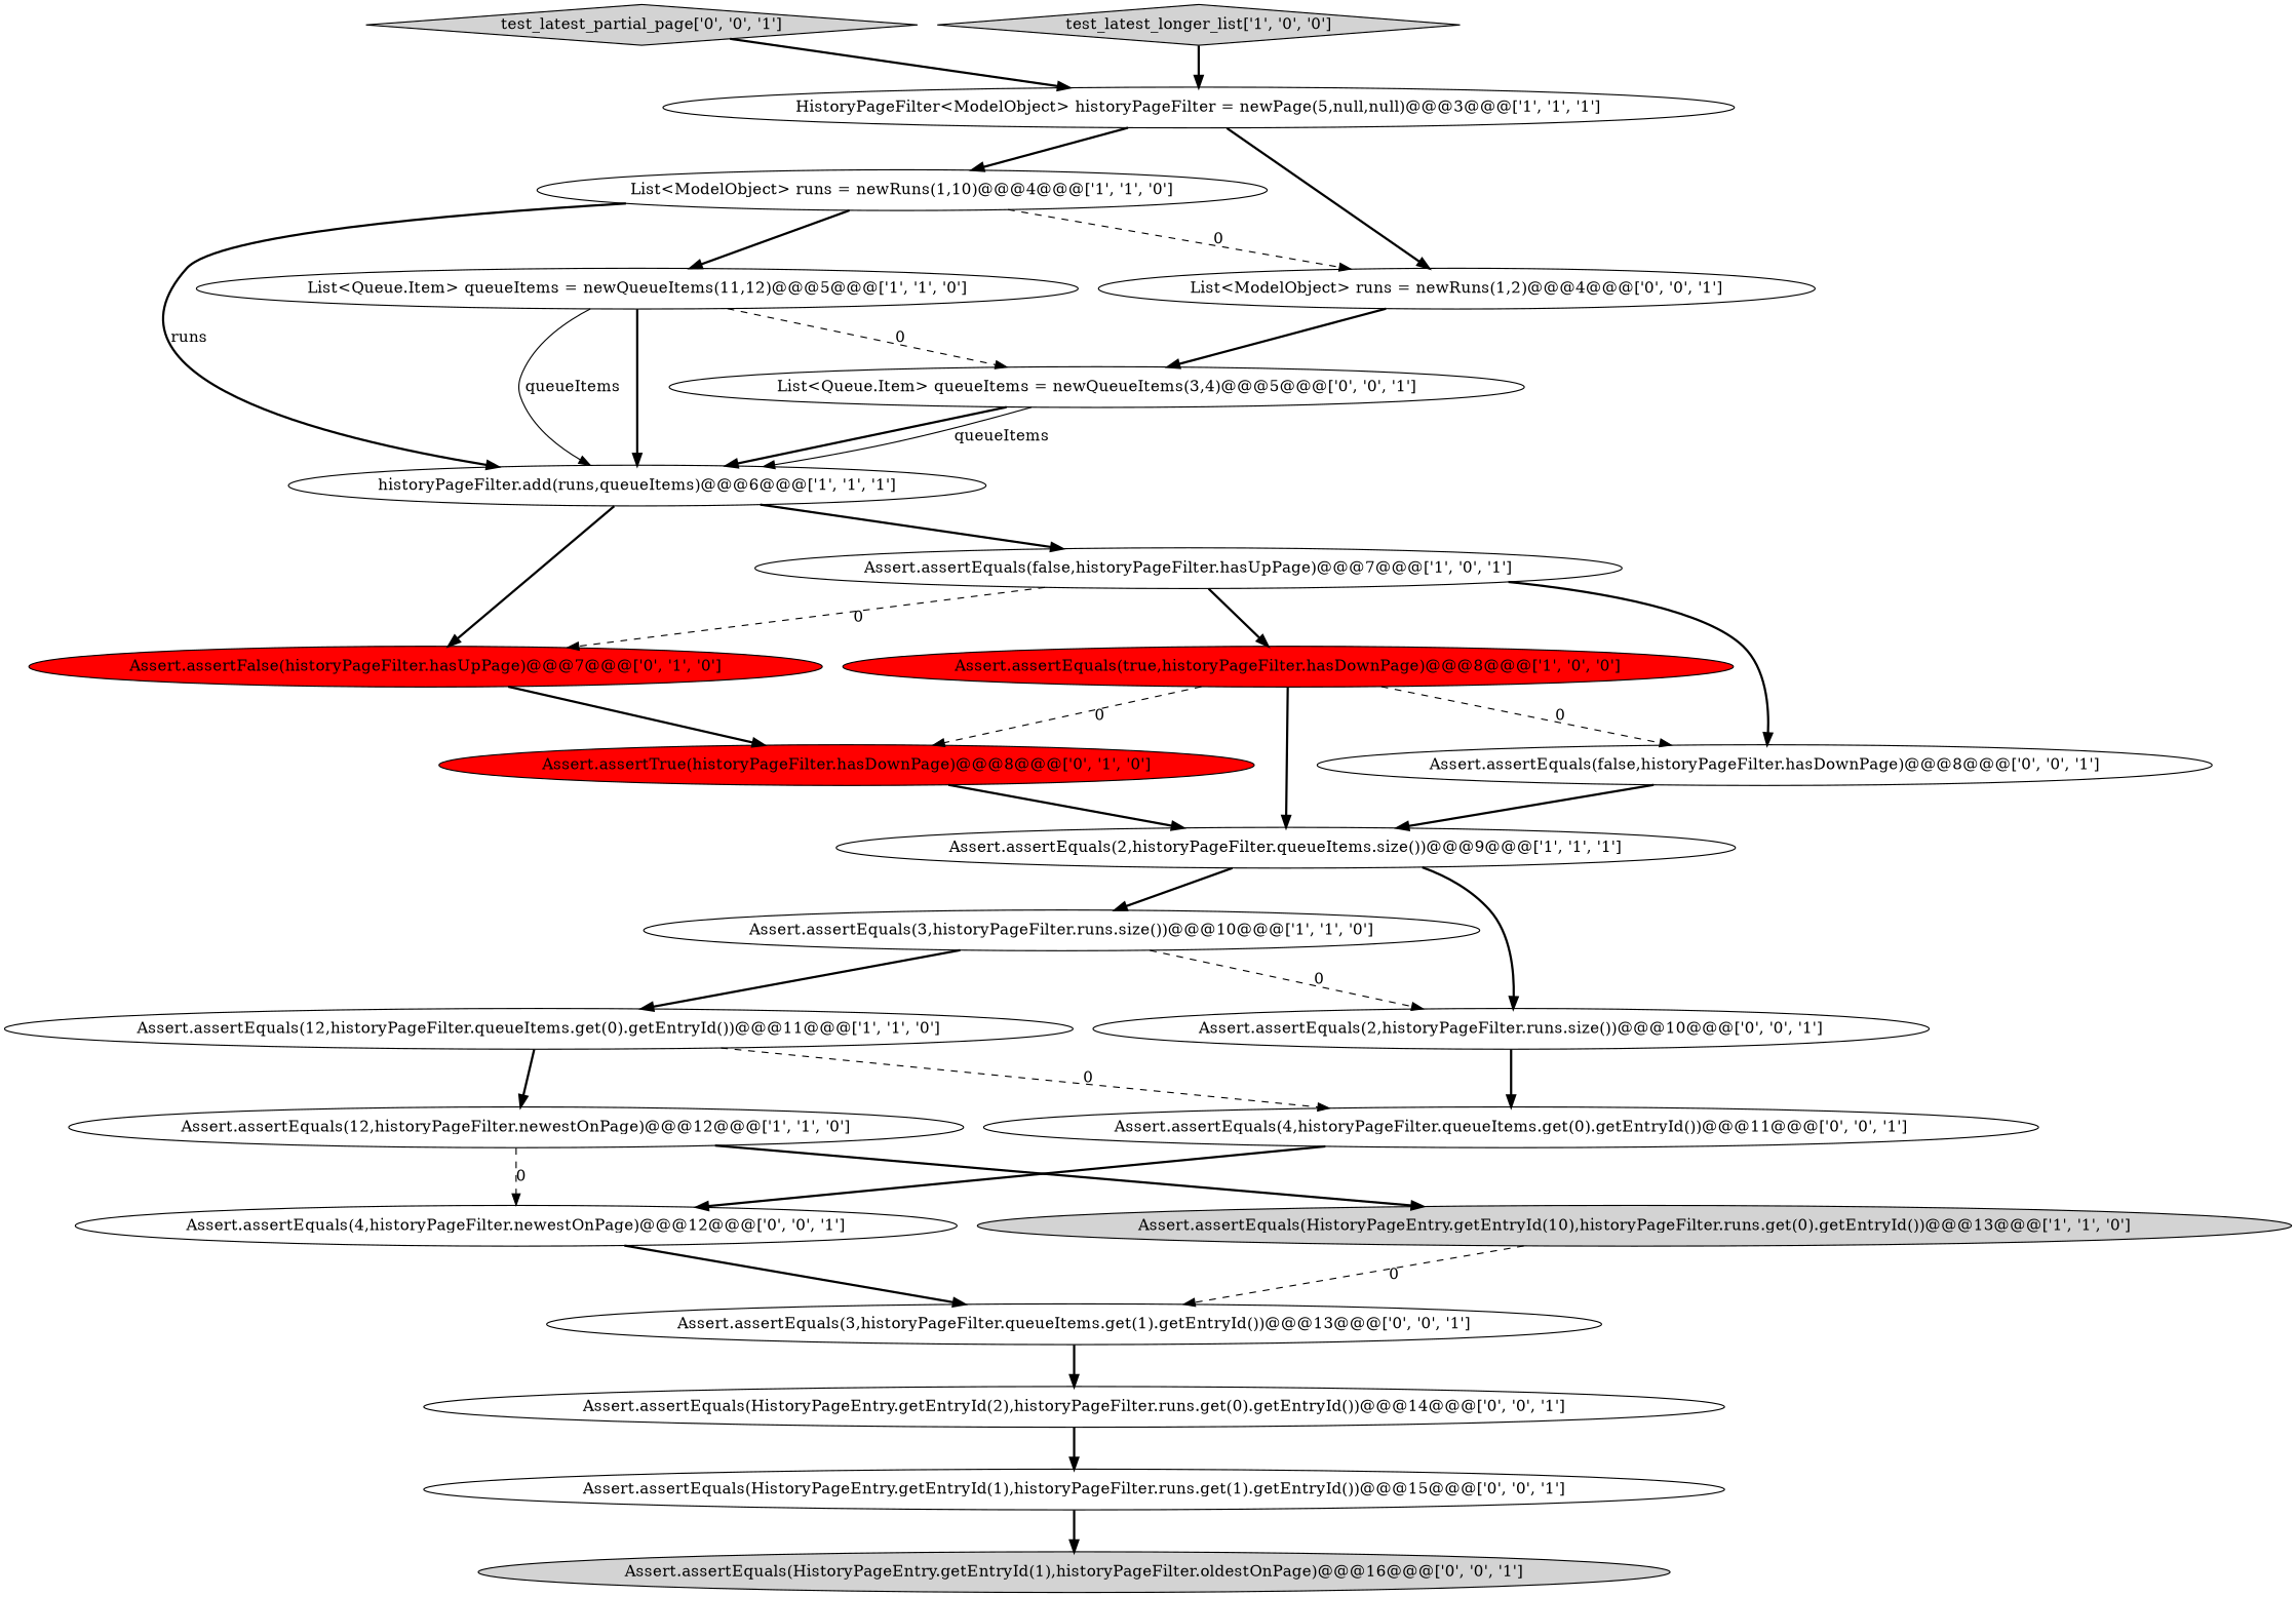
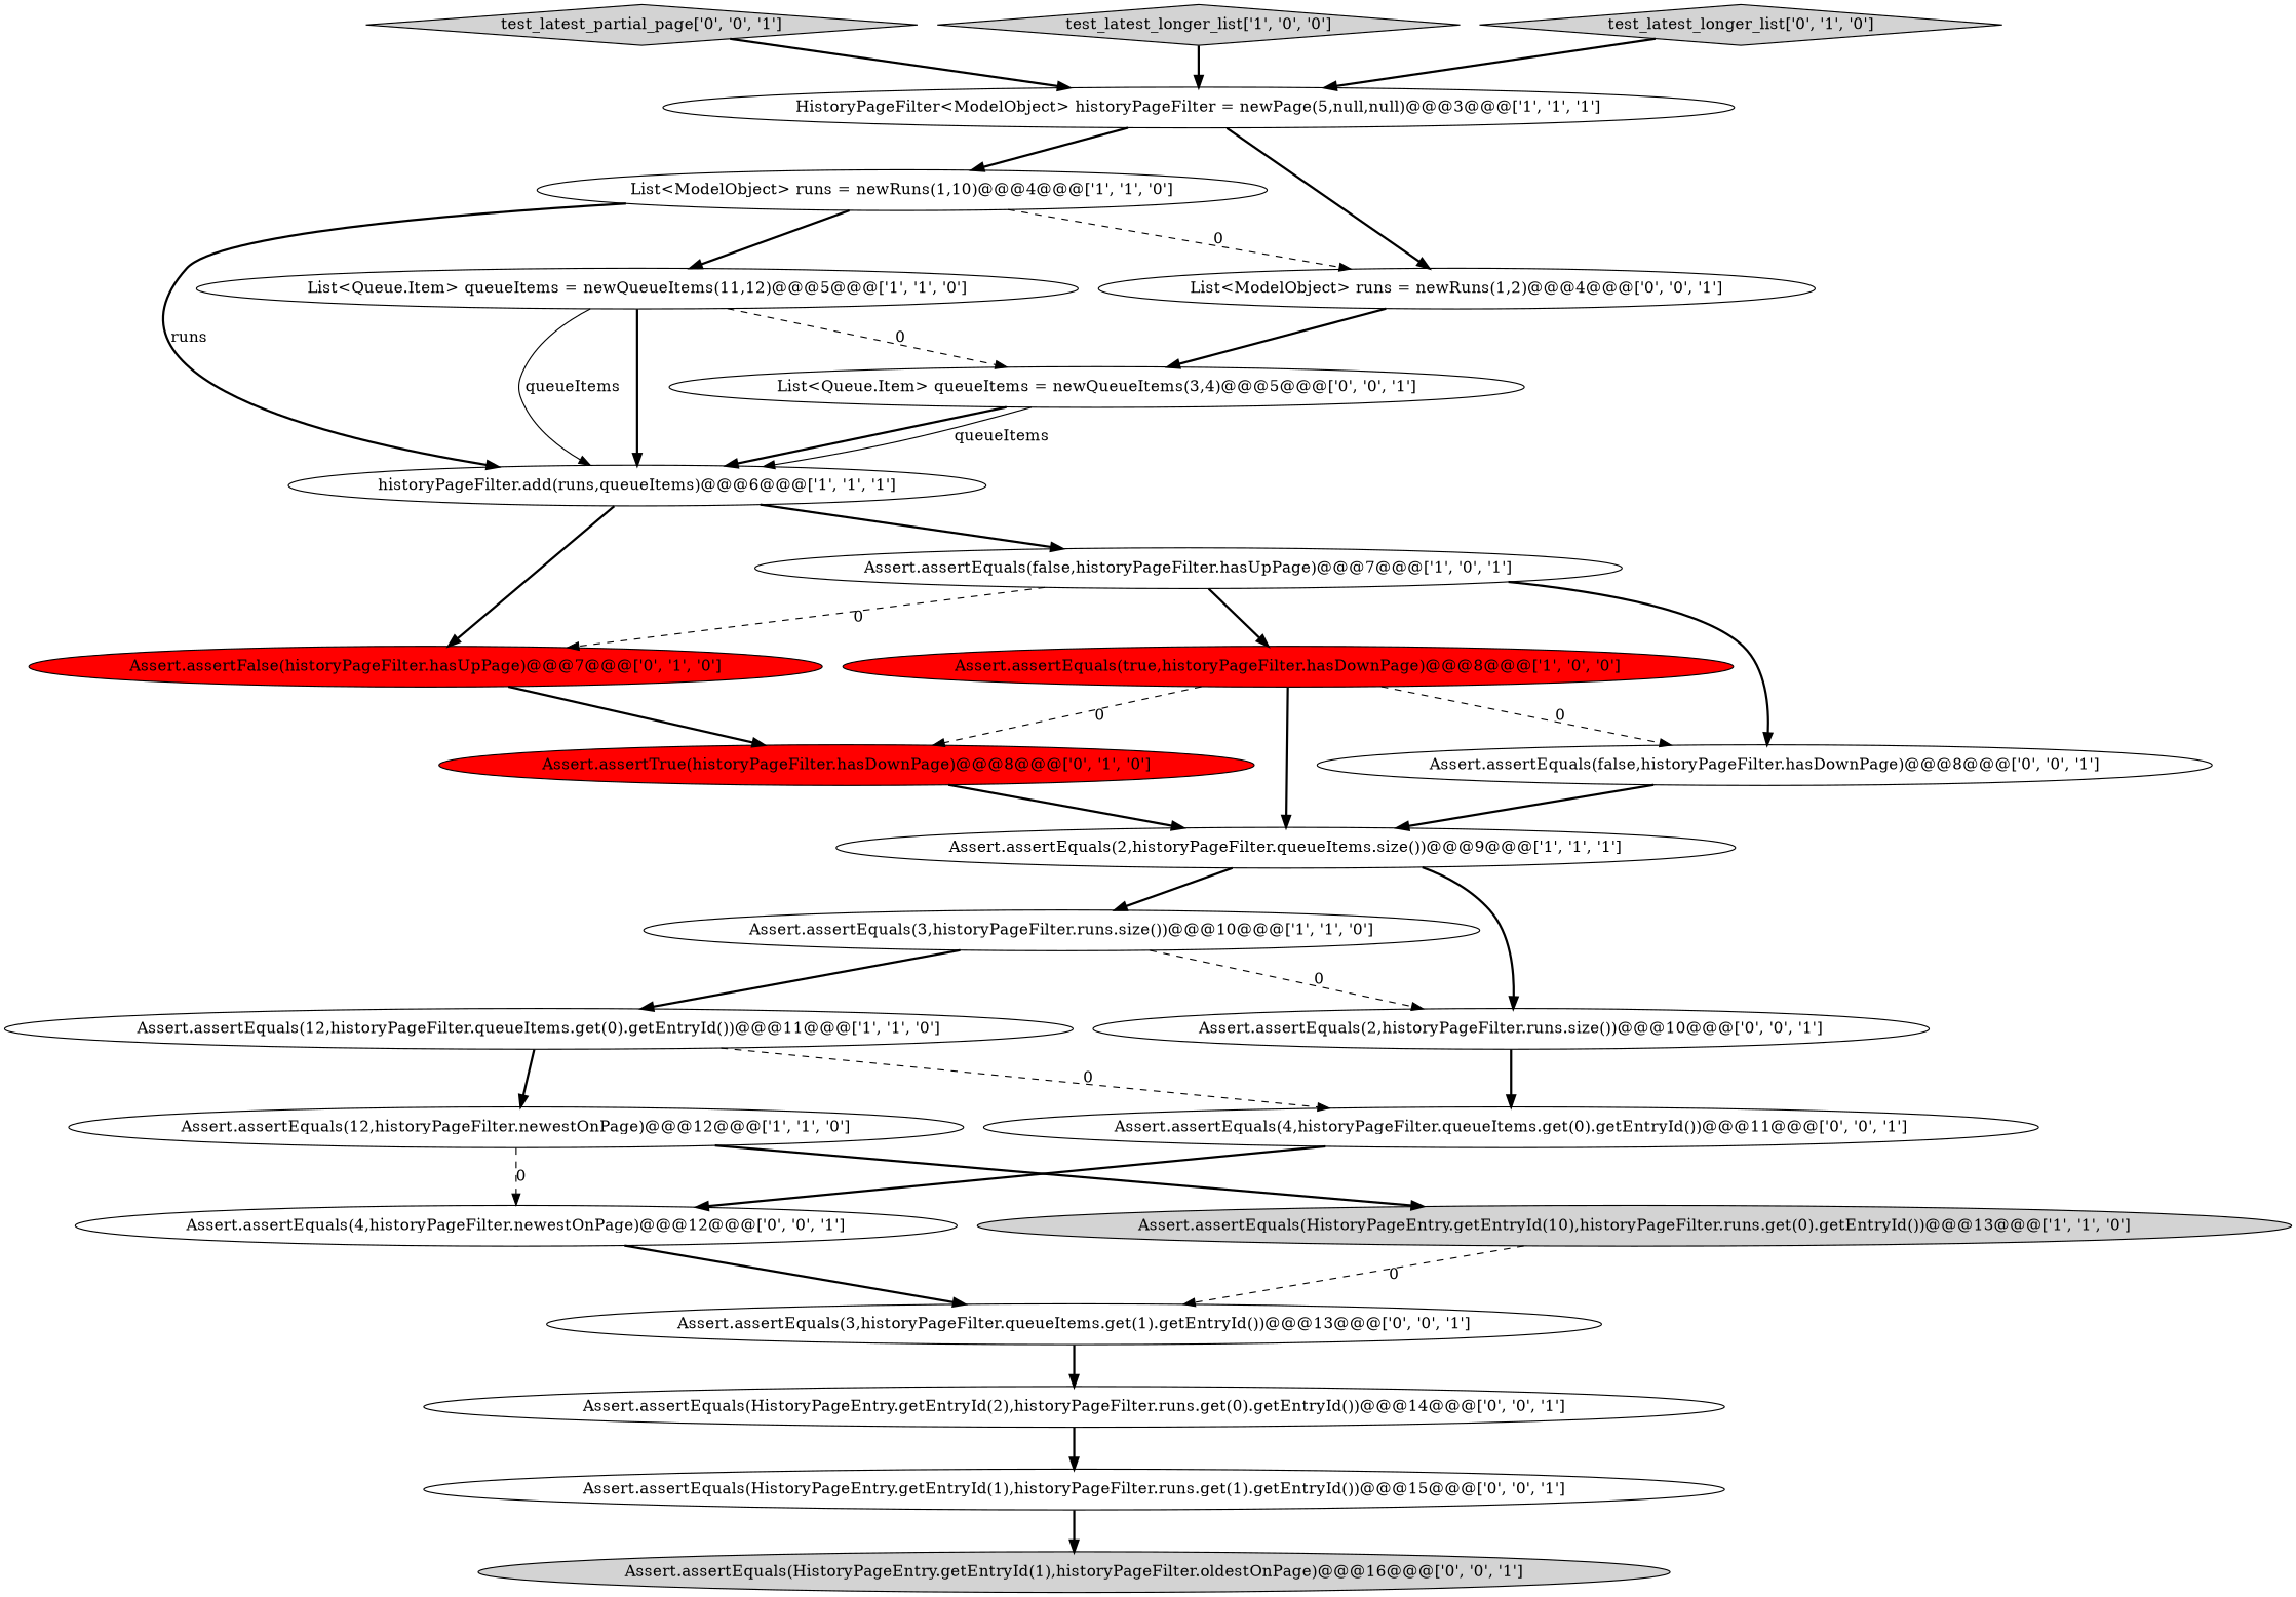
  digraph {
    node [fillcolor=white shape=ellipse style=filled]
    edge [style=bold]
    n1 [fillcolor=red label="Assert.assertFalse(historyPageFilter.hasUpPage)@@@7@@@['0', '1', '0']"]
    n2 [fillcolor=red label="Assert.assertTrue(historyPageFilter.hasDownPage)@@@8@@@['0', '1', '0']"]
    n3 [label="Assert.assertEquals(2,historyPageFilter.queueItems.size())@@@9@@@['1', '1', '1']"]
    n4 [label="Assert.assertEquals(HistoryPageEntry.getEntryId(2),historyPageFilter.runs.get(0).getEntryId())@@@14@@@['0', '0', '1']"]
    n5 [label="Assert.assertEquals(HistoryPageEntry.getEntryId(1),historyPageFilter.runs.get(1).getEntryId())@@@15@@@['0', '0', '1']"]
    n6 [fillcolor=lightgray label="Assert.assertEquals(HistoryPageEntry.getEntryId(1),historyPageFilter.oldestOnPage)@@@16@@@['0', '0', '1']"]
    n7 [label="historyPageFilter.add(runs,queueItems)@@@6@@@['1', '1', '1']"]
    n8 [label="Assert.assertEquals(false,historyPageFilter.hasUpPage)@@@7@@@['1', '0', '1']"]
    n9 [fillcolor=red label="Assert.assertEquals(true,historyPageFilter.hasDownPage)@@@8@@@['1', '0', '0']"]
    n10 [label="Assert.assertEquals(false,historyPageFilter.hasDownPage)@@@8@@@['0', '0', '1']"]
    n11 [label="List<ModelObject> runs = newRuns(1,10)@@@4@@@['1', '1', '0']"]
    n12 [label="List<Queue.Item> queueItems = newQueueItems(11,12)@@@5@@@['1', '1', '0']"]
    n13 [label="List<ModelObject> runs = newRuns(1,2)@@@4@@@['0', '0', '1']"]
    n14 [label="List<Queue.Item> queueItems = newQueueItems(3,4)@@@5@@@['0', '0', '1']"]
    n15 [label="Assert.assertEquals(3,historyPageFilter.runs.size())@@@10@@@['1', '1', '0']"]
    n16 [label="Assert.assertEquals(2,historyPageFilter.runs.size())@@@10@@@['0', '0', '1']"]
    n17 [fillcolor=lightgray label="test_latest_partial_page['0', '0', '1']" shape=diamond]
    n18 [label="HistoryPageFilter<ModelObject> historyPageFilter = newPage(5,null,null)@@@3@@@['1', '1', '1']"]
    n19 [label="Assert.assertEquals(12,historyPageFilter.newestOnPage)@@@12@@@['1', '1', '0']"]
    n20 [label="Assert.assertEquals(4,historyPageFilter.newestOnPage)@@@12@@@['0', '0', '1']"]
    n21 [fillcolor=lightgray label="Assert.assertEquals(HistoryPageEntry.getEntryId(10),historyPageFilter.runs.get(0).getEntryId())@@@13@@@['1', '1', '0']"]
    n22 [label="Assert.assertEquals(3,historyPageFilter.queueItems.get(1).getEntryId())@@@13@@@['0', '0', '1']"]
    n23 [label="Assert.assertEquals(12,historyPageFilter.queueItems.get(0).getEntryId())@@@11@@@['1', '1', '0']"]
    n24 [label="Assert.assertEquals(4,historyPageFilter.queueItems.get(0).getEntryId())@@@11@@@['0', '0', '1']"]
    n25 [fillcolor=lightgray label="test_latest_longer_list['1', '0', '0']" shape=diamond]
+   n26 [fillcolor=lightgray label="test_latest_longer_list['0', '1', '0']" shape=diamond]
    n1 -> n2
    n2 -> n3
    n3 -> n15
    n3 -> n16
    n4 -> n5
    n5 -> n6
    n7 -> n1
    n7 -> n8
    n8 -> n1 [label=0 style=dashed]
    n8 -> n9
    n8 -> n10
    n9 -> n2 [label=0 style=dashed]
    n9 -> n3
    n9 -> n10 [label=0 style=dashed]
    n10 -> n3
    n11 -> n7 [label=runs]
    n11 -> n12
    n11 -> n13 [label=0 style=dashed]
    n12 -> n7 [label=queueItems style=solid]
    n12 -> n7
    n12 -> n14 [label=0 style=dashed]
    n13 -> n14
    n14 -> n7
    n14 -> n7 [label=queueItems style=solid]
    n15 -> n16 [label=0 style=dashed]
    n15 -> n23
    n16 -> n24
    n17 -> n18
    n18 -> n11
    n18 -> n13
    n19 -> n20 [label=0 style=dashed]
    n19 -> n21
    n20 -> n22
    n21 -> n22 [label=0 style=dashed]
    n22 -> n4
    n23 -> n19
    n23 -> n24 [label=0 style=dashed]
    n24 -> n20
    n25 -> n18
+   n26 -> n18
  }
